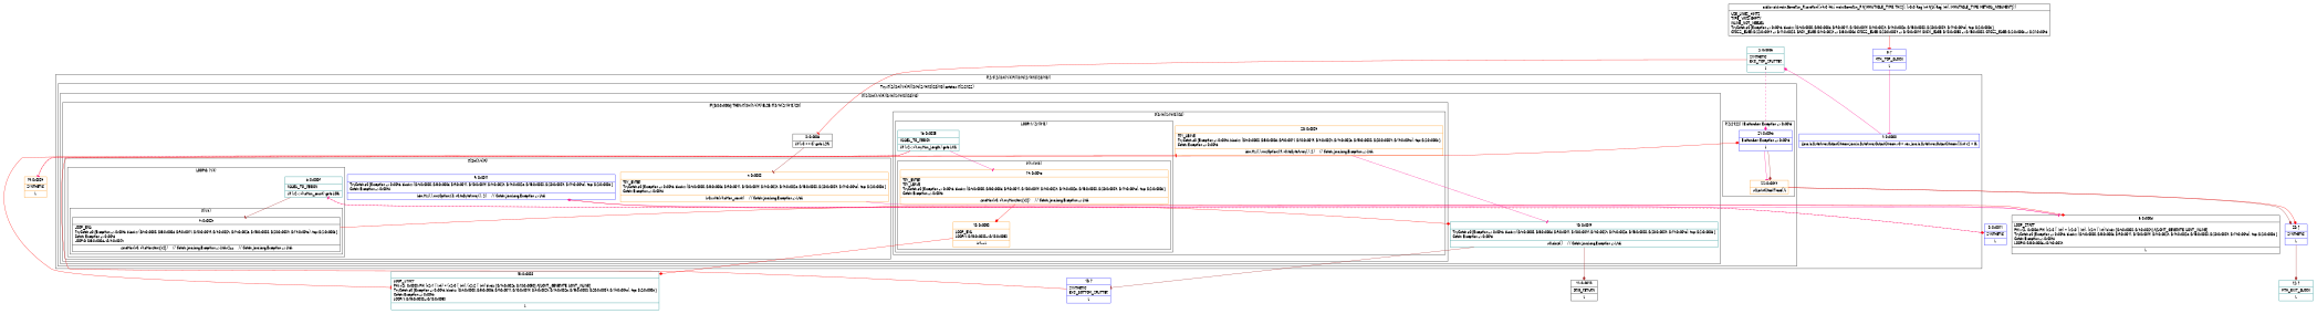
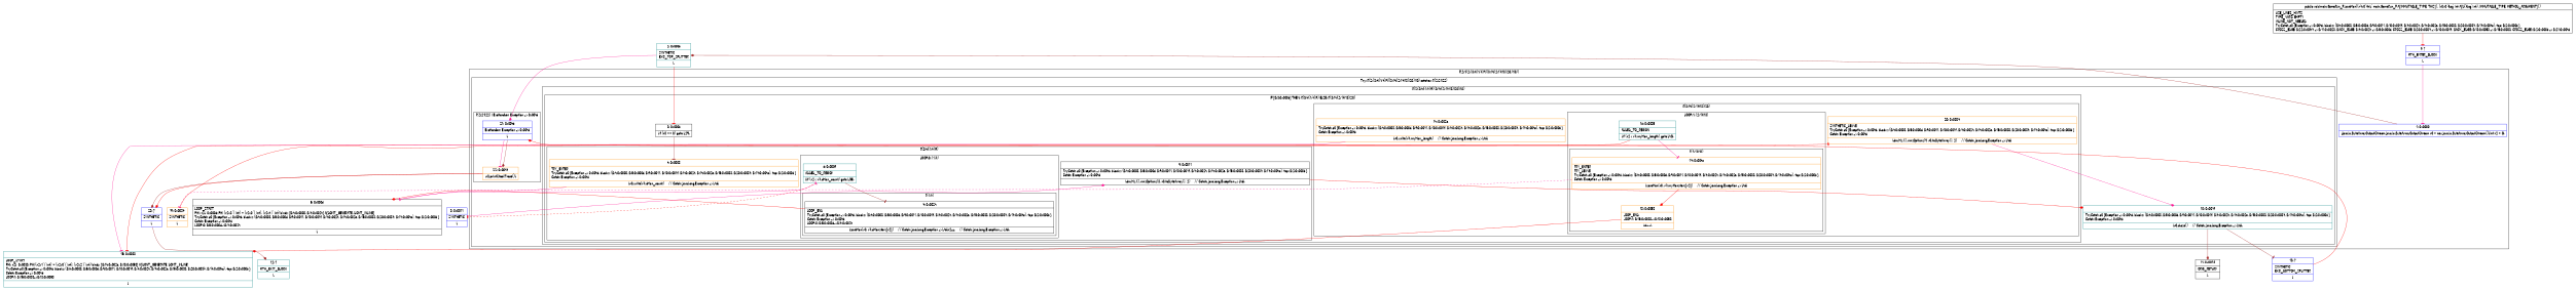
  digraph {
    fontname="Patrick Hand"
    node [color=darkorange fontname="Patrick Hand" shape=record]
    edge [arrowhead=diamond color=red fontname="Patrick Hand"]
    n1 [color=black label="{7\:\ 0x0024|LOOP_END\lTryCatch #0 \{Exception \-\> 0x0046, blocks: (B:4:0x0008, B:5:0x000d, B:9:0x0011, B:10:0x001f, B:7:0x0024, B:14:0x002e, B:15:0x0033, B:20:0x0037, B:17:0x004c), top: B:2:0x0006 \}\lCatch: Exception \-\> 0x0046\lLOOP:0: B:5:0x000d\-\>B:7:0x0024\l|lsaveMon(r0, r7.cMonsters[r2])     \/\/ Catch: java.lang.Exception \-\> L46lr2++     \/\/ Catch: java.lang.Exception \-\> L46l}"]
    n2 [color=teal label="{6\:\ 0x000f|ADDED_TO_REGION\l|lif (r2 \< r7.cMon_count) goto L35l}"]
    n3 [label="{4\:\ 0x0008|TRY_ENTER\lTryCatch #0 \{Exception \-\> 0x0046, blocks: (B:4:0x0008, B:5:0x000d, B:9:0x0011, B:10:0x001f, B:7:0x0024, B:14:0x002e, B:15:0x0033, B:20:0x0037, B:17:0x004c), top: B:2:0x0006 \}\lCatch: Exception \-\> 0x0046\l|lr0.write(r7.cMon_count)     \/\/ Catch: java.lang.Exception \-\> L46l}"]
-   n4 [color=blue label="{9\:\ 0x0011|TryCatch #0 \{Exception \-\> 0x0046, blocks: (B:4:0x0008, B:5:0x000d, B:9:0x0011, B:10:0x001f, B:7:0x0024, B:14:0x002e, B:15:0x0033, B:20:0x0037, B:17:0x004c), top: B:2:0x0006 \}\lCatch: Exception \-\> 0x0046\l|ldm.Ms.i().rmsOptions(8, r0.toByteArray(), 2)     \/\/ Catch: java.lang.Exception \-\> L46l}"]
+   n4 [color=black label="{9\:\ 0x0011|TryCatch #0 \{Exception \-\> 0x0046, blocks: (B:4:0x0008, B:5:0x000d, B:9:0x0011, B:10:0x001f, B:7:0x0024, B:14:0x002e, B:15:0x0033, B:20:0x0037, B:17:0x004c), top: B:2:0x0006 \}\lCatch: Exception \-\> 0x0046\l|ldm.Ms.i().rmsOptions(8, r0.toByteArray(), 2)     \/\/ Catch: java.lang.Exception \-\> L46l}"]
    n5 [label="{17\:\ 0x004c|TRY_ENTER\lTRY_LEAVE\lTryCatch #0 \{Exception \-\> 0x0046, blocks: (B:4:0x0008, B:5:0x000d, B:9:0x0011, B:10:0x001f, B:7:0x0024, B:14:0x002e, B:15:0x0033, B:20:0x0037, B:17:0x004c), top: B:2:0x0006 \}\lCatch: Exception \-\> 0x0046\l|lsaveMon(r0, r7.myMonsters[r2])     \/\/ Catch: java.lang.Exception \-\> L46l}"]
-   n6 [label="{18\:\ 0x0053|LOOP_END\lLOOP:1: B:15:0x0033\-\>B:18:0x0053\l|lr2++l}"]
+   n6 [label="{18\:\ 0x0053|LOOP_END\lLOOP:1: B:15:0x0033\-\>B:18:0x0053\l|lr6++l}"]
    n7 [color=teal label="{16\:\ 0x0035|ADDED_TO_REGION\l|lif (r2 \< r7.myMon_length) goto L43l}"]
-   n9 [label="{20\:\ 0x0037|TRY_LEAVE\lTryCatch #0 \{Exception \-\> 0x0046, blocks: (B:4:0x0008, B:5:0x000d, B:9:0x0011, B:10:0x001f, B:7:0x0024, B:14:0x002e, B:15:0x0033, B:20:0x0037, B:17:0x004c), top: B:2:0x0006 \}\lCatch: Exception \-\> 0x0046\l|ldm.Ms.i().rmsOptions(9, r0.toByteArray(), 2)     \/\/ Catch: java.lang.Exception \-\> L46l}"]
+   n8 [label="{14\:\ 0x002e|TryCatch #0 \{Exception \-\> 0x0046, blocks: (B:4:0x0008, B:5:0x000d, B:9:0x0011, B:10:0x001f, B:7:0x0024, B:14:0x002e, B:15:0x0033, B:20:0x0037, B:17:0x004c), top: B:2:0x0006 \}\lCatch: Exception \-\> 0x0046\l|lr0.write(r7.myMon_length)     \/\/ Catch: java.lang.Exception \-\> L46l}"]
+   n9 [label="{20\:\ 0x0037|SYNTHETIC_LEAVE\lTryCatch #0 \{Exception \-\> 0x0046, blocks: (B:4:0x0008, B:5:0x000d, B:9:0x0011, B:10:0x001f, B:7:0x0024, B:14:0x002e, B:15:0x0033, B:20:0x0037, B:17:0x004c), top: B:2:0x0006 \}\lCatch: Exception \-\> 0x0046\l|ldm.Ms.i().rmsOptions(9, r0.toByteArray(), 2)     \/\/ Catch: java.lang.Exception \-\> L46l}"]
    n10 [color=black label="{3\:\ 0x0006|lif (r8 == 0) goto L29l}"]
    n11 [color=teal label="{10\:\ 0x001f|TryCatch #0 \{Exception \-\> 0x0046, blocks: (B:4:0x0008, B:5:0x000d, B:9:0x0011, B:10:0x001f, B:7:0x0024, B:14:0x002e, B:15:0x0033, B:20:0x0037, B:17:0x004c), top: B:2:0x0006 \}\lCatch: Exception \-\> 0x0046\l|lr0.close()     \/\/ Catch: java.lang.Exception \-\> L46l}"]
    n12 [color=blue label="{21\:\ 0x0046|ExcHandler: Exception \-\> 0x0046\l|l}"]
    n13 [label="{22\:\ 0x0047|lr3.printStackTrace()l}"]
    n14 [color=blue label="{1\:\ 0x0000|ljava.io.ByteArrayOutputStream java.io.ByteArrayOutputStream r0 = new java.io.ByteArrayOutputStream()lint r2 = 0l}"]
    n15 [color=black label="{5\:\ 0x000d|LOOP_START\lPHI: r2l  0x000d: PHI (r2v3 'i' int) = (r2v0 'i' int), (r2v4 'i' int) binds: [B:4:0x0008, B:7:0x0024] A[DONT_GENERATE, DONT_INLINE]\lTryCatch #0 \{Exception \-\> 0x0046, blocks: (B:4:0x0008, B:5:0x000d, B:9:0x0011, B:10:0x001f, B:7:0x0024, B:14:0x002e, B:15:0x0033, B:20:0x0037, B:17:0x004c), top: B:2:0x0006 \}\lCatch: Exception \-\> 0x0046\lLOOP:0: B:5:0x000d\-\>B:7:0x0024\l|l}"]
    n16 [color=blue label="{8\:\ 0x0011|SYNTHETIC\l|l}"]
    n17 [color=teal label="{15\:\ 0x0033|LOOP_START\lPHI: r2l  0x0033: PHI (r2v1 'i' int) = (r2v0 'i' int), (r2v2 'i' int) binds: [B:14:0x002e, B:18:0x0053] A[DONT_GENERATE, DONT_INLINE]\lTryCatch #0 \{Exception \-\> 0x0046, blocks: (B:4:0x0008, B:5:0x000d, B:9:0x0011, B:10:0x001f, B:7:0x0024, B:14:0x002e, B:15:0x0033, B:20:0x0037, B:17:0x004c), top: B:2:0x0006 \}\lCatch: Exception \-\> 0x0046\lLOOP:1: B:15:0x0033\-\>B:18:0x0053\l|l}"]
    n18 [label="{19\:\ 0x0037|SYNTHETIC\l|l}"]
    n19 [color=black label="{11\:\ 0x0023|ORIG_RETURN\l|l}"]
    n20 [color=blue label="{13\:\ ?|SYNTHETIC\lEXC_BOTTOM_SPLITTER\l|l}"]
    n21 [color=blue label="{23\:\ ?|SYNTHETIC\l|l}"]
    n22 [color=teal label="{2\:\ 0x0006|SYNTHETIC\lEXC_TOP_SPLITTER\l|l}"]
    n23 [color=teal label="{12\:\ ?|MTH_EXIT_BLOCK\l|l}"]
-   n24 [color=blue label="{0\:\ ?|MTH_TOP_BLOCK\l|l}"]
+   n24 [color=blue label="{0\:\ ?|MTH_ENTER_BLOCK\l|l}"]
    n25 [color=black label="{public void main.GameRun_F.saveMon((r7v0 'this' main.GameRun_F A[IMMUTABLE_TYPE, THIS]), (r8v0 'flag' int A[D('flag' int), IMMUTABLE_TYPE, METHOD_ARGUMENT]))  | USE_LINES_HINTS\lTYPE_VARS: EMPTY\lINLINE_NOT_NEEDED\lTryCatch #0 \{Exception \-\> 0x0046, blocks: (B:4:0x0008, B:5:0x000d, B:9:0x0011, B:10:0x001f, B:7:0x0024, B:14:0x002e, B:15:0x0033, B:20:0x0037, B:17:0x004c), top: B:2:0x0006 \}\lCROSS_EDGE: B:22:0x0047 \-\> B:11:0x0023, BACK_EDGE: B:7:0x0024 \-\> B:5:0x000d, CROSS_EDGE: B:20:0x0037 \-\> B:10:0x001f, BACK_EDGE: B:18:0x0053 \-\> B:15:0x0033, CROSS_EDGE: B:2:0x0006 \-\> B:21:0x0046\l}"]
    subgraph cluster_1 {
      label="R(2:1|(2:(3:4|(1:7)|9)(3:14|(2:17|18)|20)|10))"
      n14
      subgraph cluster_2 {
        label="Try: R(2:(3:4|(1:7)|9)(3:14|(2:17|18)|20)|10) catches: R(2:21|22)"
        subgraph cluster_3 {
          label="R(2:(3:4|(1:7)|9)(3:14|(2:17|18)|20)|10)"
          n11
          subgraph cluster_4 {
            label="IF [B:3:0x0006] THEN: R(3:4|(1:7)|9) ELSE: R(3:14|(2:17|18)|20)"
            n10
            subgraph cluster_5 {
              label="R(3:4|(1:7)|9)"
              n3
              n4
              subgraph cluster_6 {
                label="LOOP:0: (1:7)"
                n2
                subgraph cluster_7 {
                  label="R(1:7)"
                  n1
                }
              }
            }
            subgraph cluster_8 {
              label="R(3:14|(2:17|18)|20)"
+             n8
              n9
              subgraph cluster_9 {
                label="LOOP:1: (2:17|18)"
                n7
                subgraph cluster_10 {
                  label="R(2:17|18)"
                  n5
                  n6
                }
              }
            }
          }
        }
        subgraph cluster_11 {
          label="R(2:21|22) | ExcHandler: Exception \-\> 0x0046\l"
          n12
          n13
        }
      }
    }
    subgraph cluster_12 {
      label="R(2:21|22) | ExcHandler: Exception \-\> 0x0046\l"
    }
    n1 -> n15
    n2 -> n1 [arrowhead=tee color=brown]
-   n2 -> n16 [style=dashed]
+   n2 -> n16 [arrowhead=tee style=dashed]
    n3 -> n15 [arrowhead=tee color=deeppink]
    n4 -> n11
    n5 -> n6
    n6 -> n17
    n7 -> n5 [arrowhead=tee color=deeppink]
    n7 -> n17 [arrowhead=tee]
-   n7 -> n18 [arrowhead=tee color=deeppink style=dashed]
-   n9 -> n11 [arrowhead=tee color=deeppink]
+   n5 -> n18 [arrowhead=tee color=deeppink style=dashed]
+   n8 -> n17 [arrowhead=tee color=deeppink]
+   n9 -> n11 [color=deeppink]
    n10 -> n3 [arrowhead=tee color=brown]
    n11 -> n19 [color=brown]
    n11 -> n20 [arrowhead=tee color=brown]
    n12 -> n13 [arrowhead=tee color=deeppink]
    n12 -> n13 [color=brown]
    n13 -> n21 [color=brown]
    n13 -> n21
-   n14 -> n22 [color=deeppink]
+   n14 -> n22 [color=brown]
    n15 -> n2 [arrowhead=tee color=deeppink]
    n16 -> n4 [color=deeppink]
    n18 -> n9 [arrowhead=tee]
    n20 -> n12
    n21 -> n23 [color=brown]
    n22 -> n10 [arrowhead=tee]
-   n22 -> n12 [color=deeppink style=dashed]
+   n22 -> n12 [color=deeppink]
    n24 -> n14 [arrowhead=tee color=deeppink]
    n25 -> n24 [arrowhead=tee]
  }
